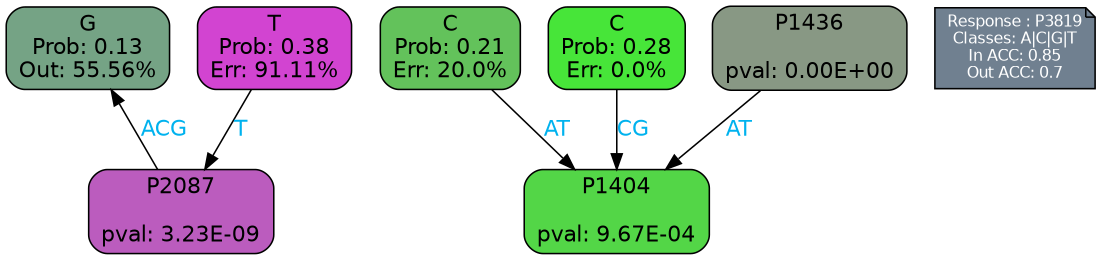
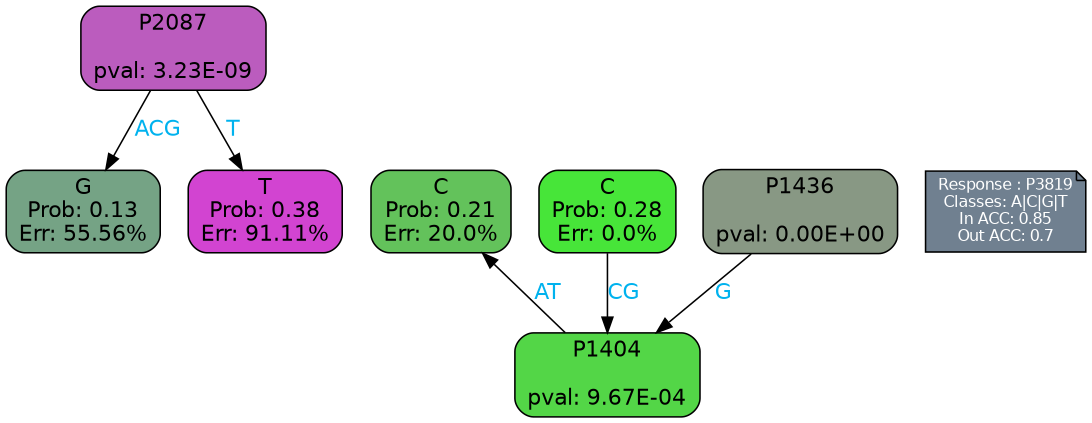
  digraph {
    ranksep=equally
    splines=polylines
    node [color=black fontname=helvetica shape=box style="filled, rounded"]
    edge [fontcolor=deepskyblue2 fontname=helvetica]
-   n1 [fillcolor="#75a385" label="G\nProb: 0.13\nOut: 55.56%"]
+   n1 [fillcolor="#75a385" label="G\nProb: 0.13\nErr: 55.56%"]
    n2 [fillcolor="#d244d1" label="T\nProb: 0.38\nErr: 91.11%"]
    n3 [fillcolor="#63c25b" label="C\nProb: 0.21\nErr: 20.0%"]
    n4 [fillcolor="#47e539" label="C\nProb: 0.28\nErr: 0.0%"]
    n5 [align=left fillcolor=slategray fontcolor=white fontsize=10 label="Response : P3819\nClasses: A|C|G|T\nIn ACC: 0.85\nOut ACC: 0.7\n" shape=note style=filled]
    n6 [fillcolor="#889884" label="P1436\n\npval: 0.00E+00"]
    n7 [fillcolor="#53d647" label="P1404\n\npval: 9.67E-04"]
    n8 [fillcolor="#bb5cbe" label="P2087\n\npval: 3.23E-09"]
    subgraph sub_1 {
      rank=same
      n1
      n2
      n3
      n4
    }
    subgraph sub_2 {
      rank=same
      n5
      n6
    }
    n4 -> n7 [label=CG]
-   n6 -> n7 [label=AT]
-   n3 -> n7 [label=AT]
+   n6 -> n7 [label=G]
+   n7 -> n3 [label=AT]
    n8 -> n1 [label=ACG]
-   n2 -> n8 [label=T]
+   n8 -> n2 [label=T]
  }
